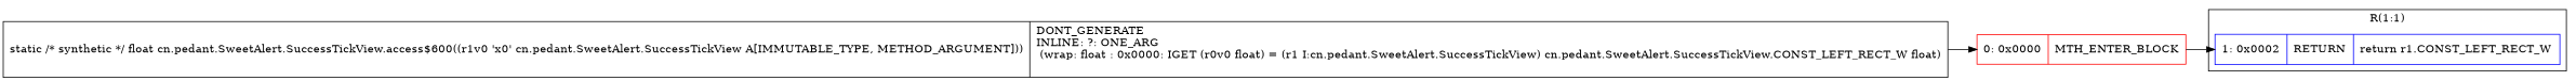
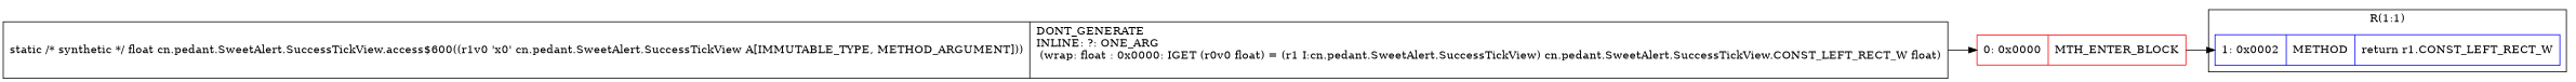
  digraph {
    rankdir=LR
    node [shape=record]
-   n1 [color=blue label="{1\:\ 0x0002|RETURN\l|return r1.CONST_LEFT_RECT_W\l}"]
+   n1 [color=blue label="{1\:\ 0x0002|METHOD\l|return r1.CONST_LEFT_RECT_W\l}"]
    n2 [color=red label="{0\:\ 0x0000|MTH_ENTER_BLOCK\l}"]
    n3 [label="{static \/* synthetic *\/ float cn.pedant.SweetAlert.SuccessTickView.access$600((r1v0 'x0' cn.pedant.SweetAlert.SuccessTickView A[IMMUTABLE_TYPE, METHOD_ARGUMENT]))  | DONT_GENERATE\lINLINE: ?: ONE_ARG  \l  (wrap: float : 0x0000: IGET  (r0v0 float) = (r1 I:cn.pedant.SweetAlert.SuccessTickView) cn.pedant.SweetAlert.SuccessTickView.CONST_LEFT_RECT_W float)\l\l}"]
    subgraph cluster_1 {
      label="R(1:1)"
      n1
    }
    n2 -> n1
    n3 -> n2
  }
